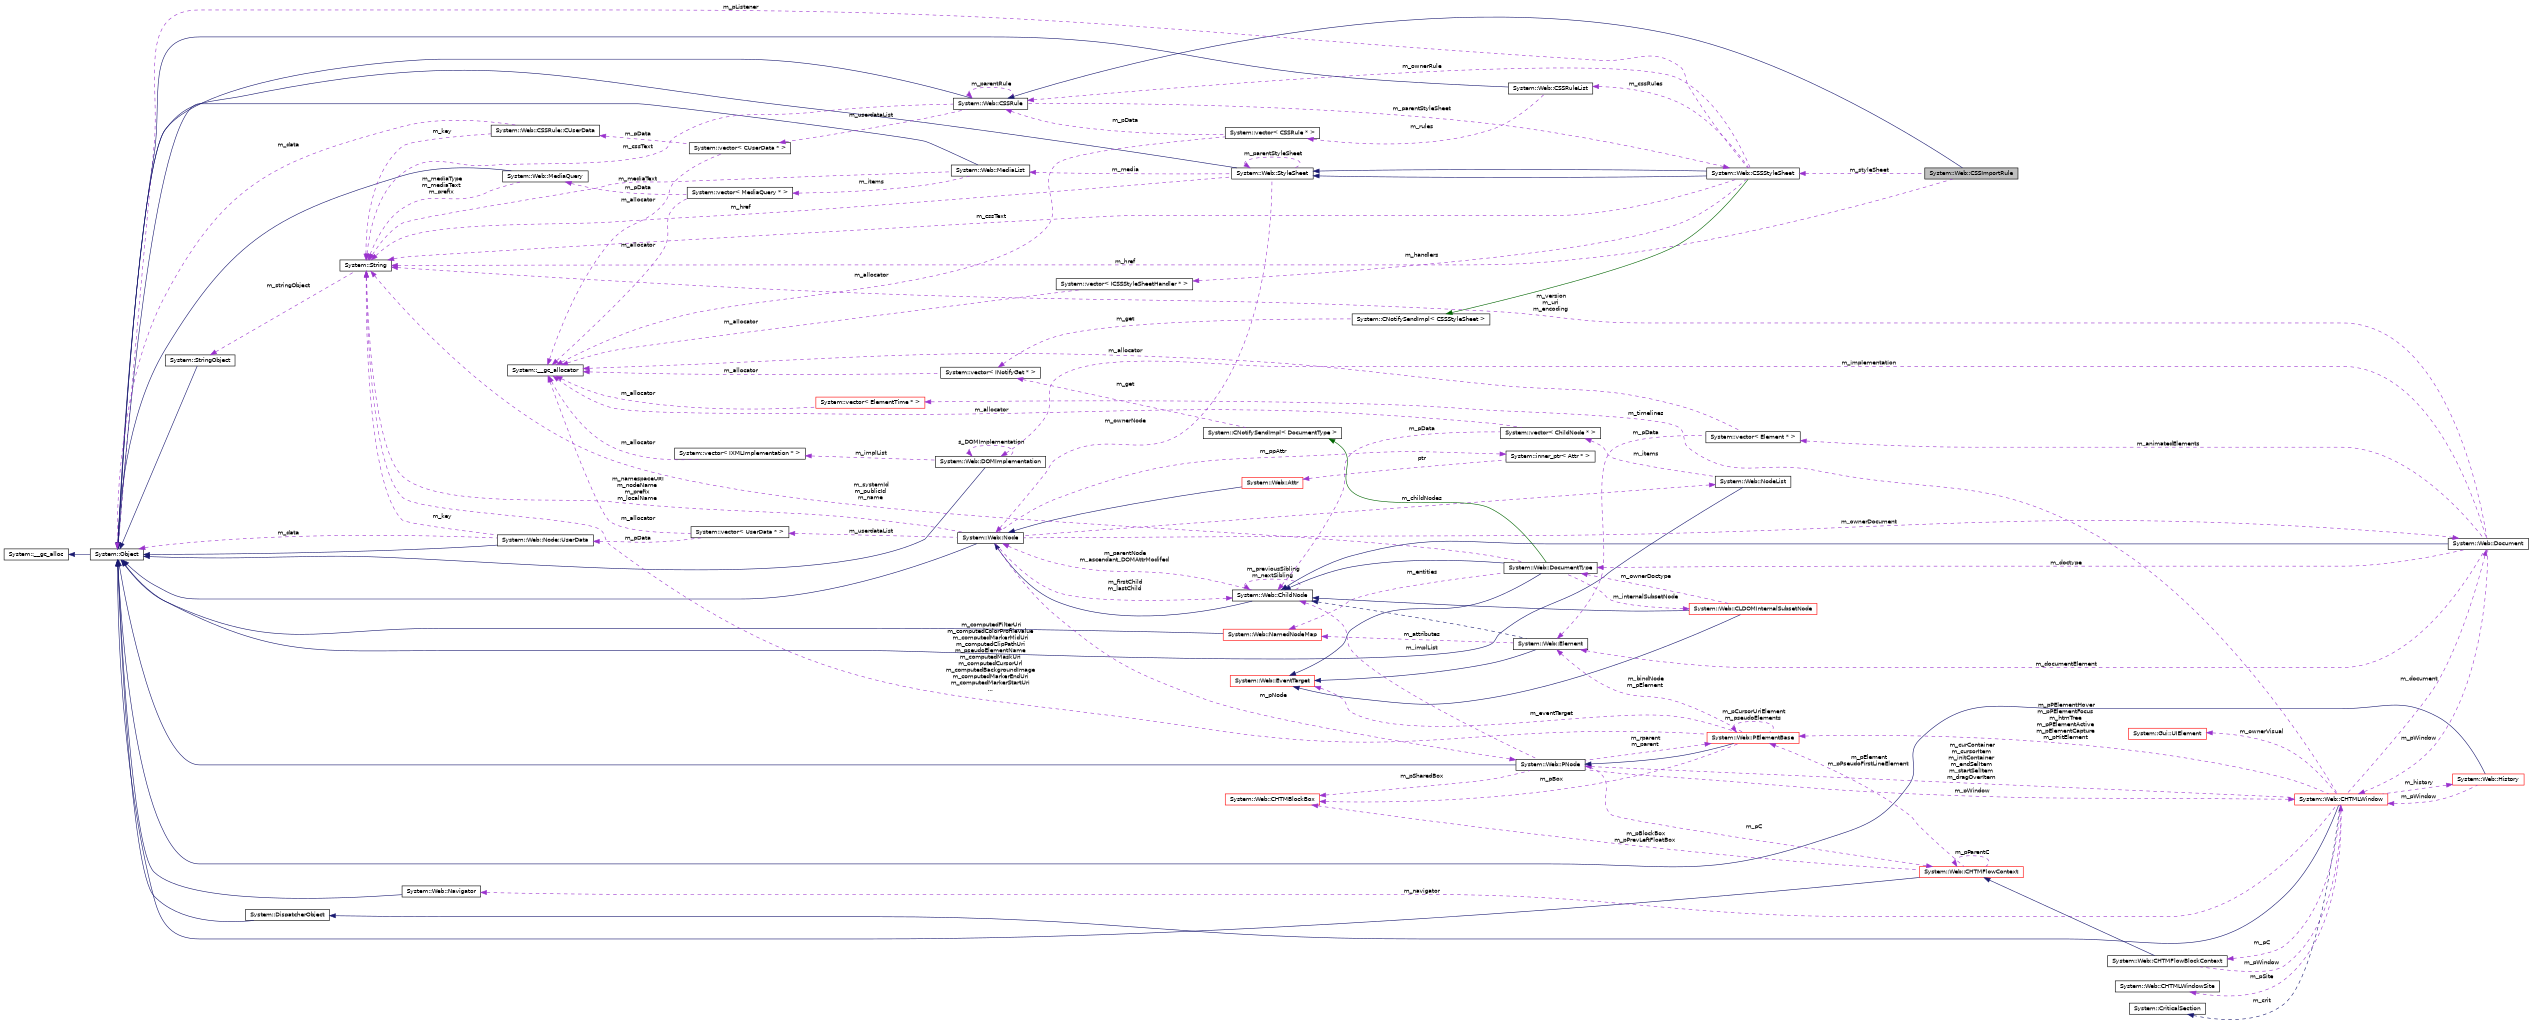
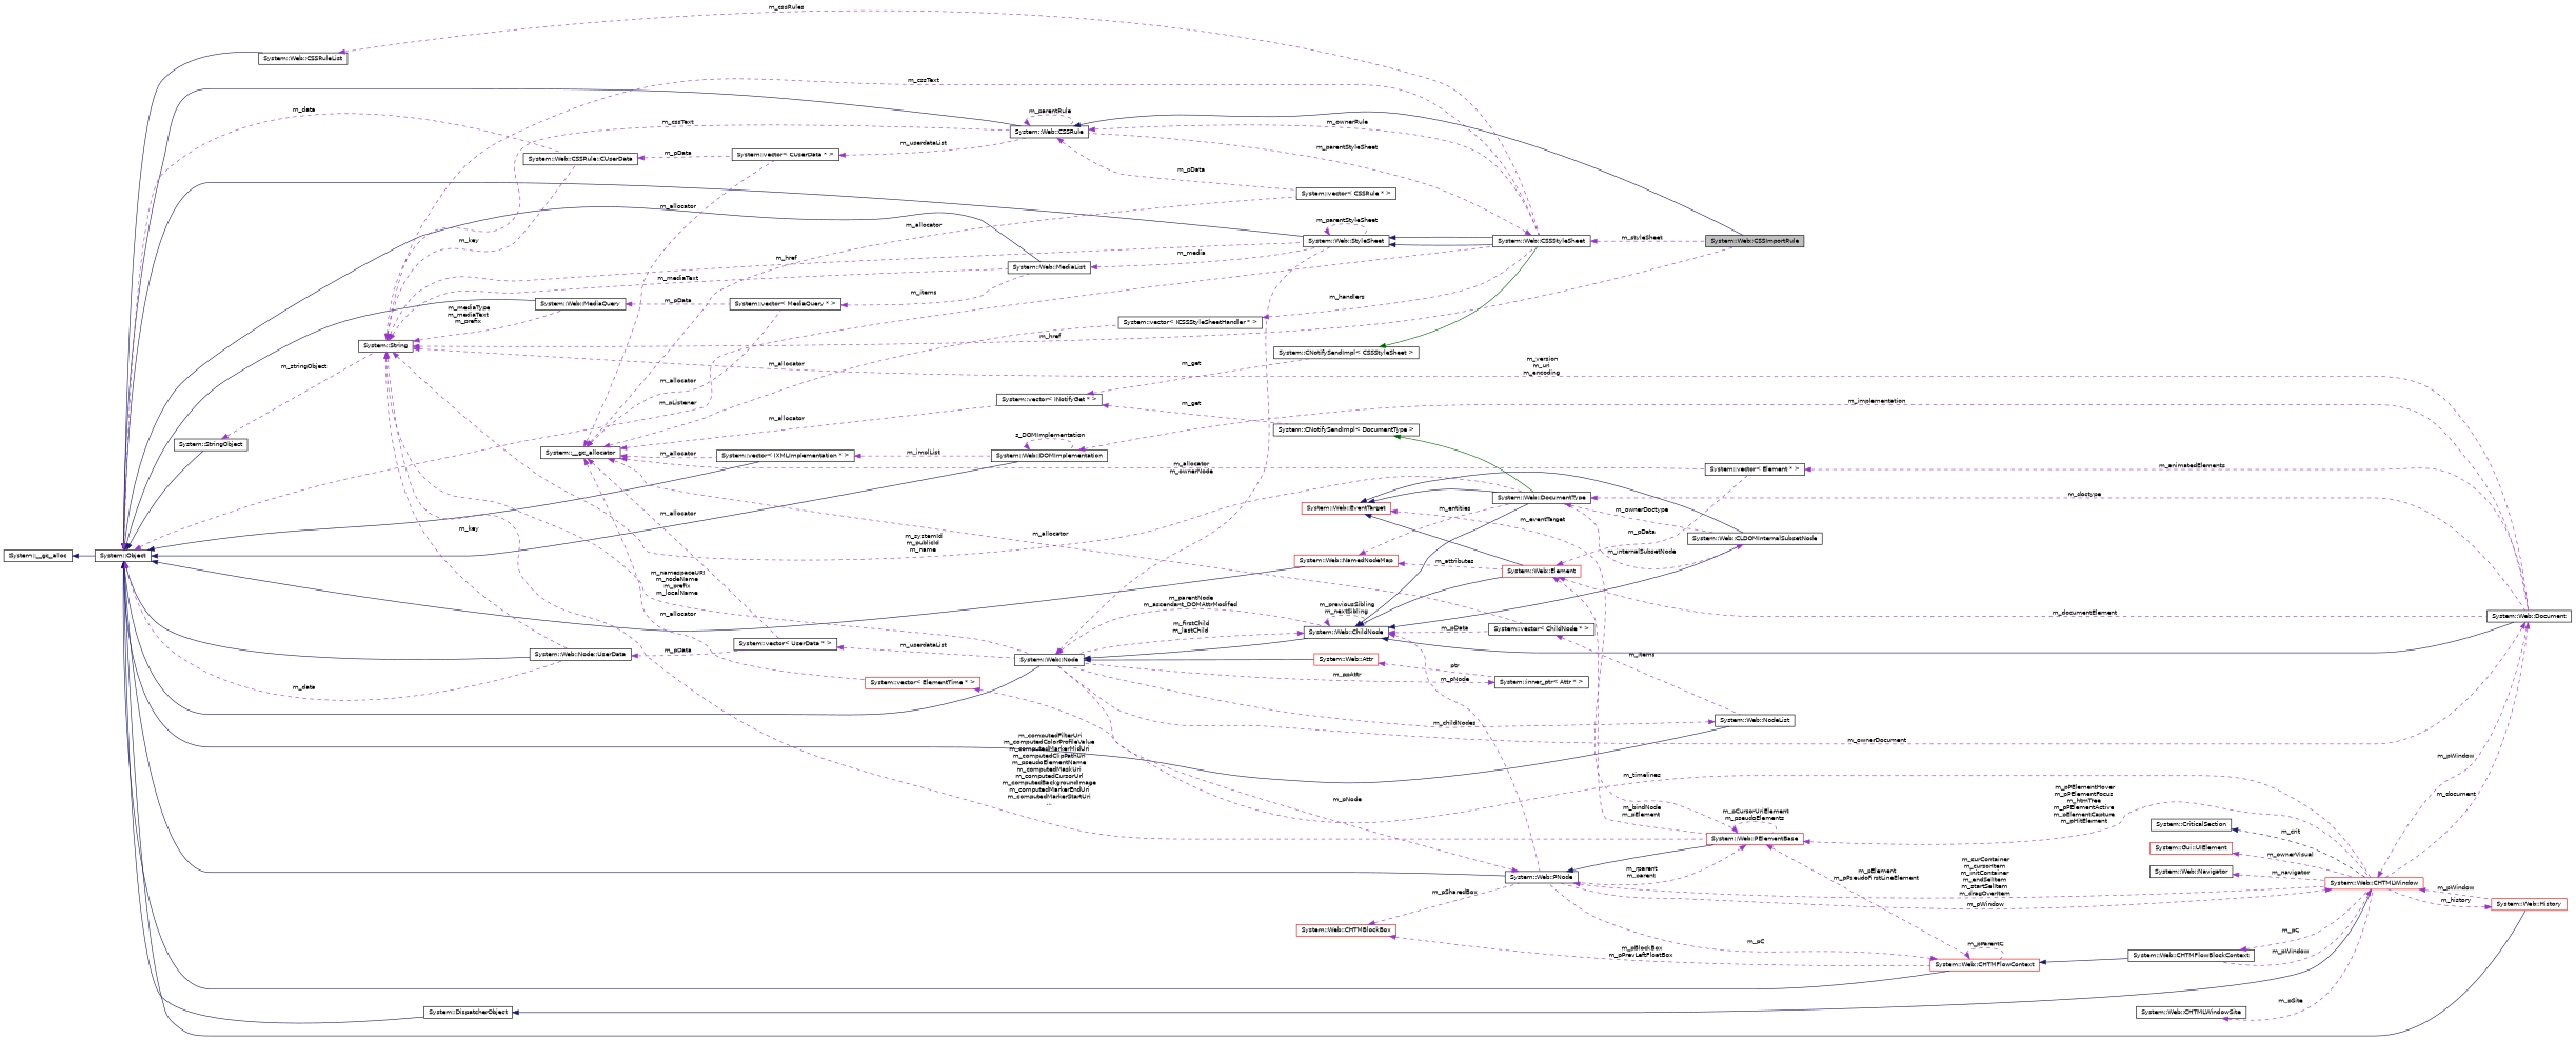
  digraph {
    rankdir=LR
    node [color=black fillcolor=white fontname=Helvetica fontsize=10 shape=record style=filled]
    edge [color=darkorchid3 dir=back fontname=Helvetica fontsize=10 labelfontname=Helvetica labelfontsize=10 style=dashed]
    n1 [fillcolor=grey75 fontcolor=black height=0.2 label="System::Web::CSSImportRule" width=0.4]
    n2 [height=0.2 label="System::Web::CSSRule" width=0.4]
    n3 [height=0.2 label="System::Web::CSSStyleSheet" width=0.4]
    n4 [height=0.2 label="System::vector\< CSSRule * \>" width=0.4]
    n5 [height=0.2 label="System::Web::CSSRuleList" width=0.4]
    n6 [height=0.2 label="System::Object" width=0.4]
    n7 [height=0.2 label="System::StringObject" width=0.4]
    n8 [height=0.2 label="System::Web::StyleSheet" width=0.4]
    n9 [height=0.2 label="System::Web::MediaList" width=0.4]
    n10 [height=0.2 label="System::Web::MediaQuery" width=0.4]
    n11 [height=0.2 label="System::Web::Node" width=0.4]
    n12 [height=0.2 label="System::Web::NodeList" width=0.4]
    n13 [height=0.2 label="System::Web::DOMImplementation" width=0.4]
    n14 [color=red height=0.2 label="System::Web::NamedNodeMap" width=0.4]
    n15 [height=0.2 label="System::DispatcherObject" width=0.4]
    n16 [height=0.2 label="System::Web::Navigator" width=0.4]
    n17 [color=red height=0.2 label="System::Web::History" width=0.4]
    n18 [color=red height=0.2 label="System::Web::CHTMFlowContext" width=0.4]
    n19 [height=0.2 label="System::Web::PNode" width=0.4]
    n20 [height=0.2 label="System::Web::Node::UserData" width=0.4]
    n21 [height=0.2 label="System::Web::CSSRule::CUserData" width=0.4]
    n22 [height=0.2 label="System::String" width=0.4]
    n23 [height=0.2 label="System::vector\< MediaQuery * \>" width=0.4]
    n24 [height=0.2 label="System::Web::ChildNode" width=0.4]
    n25 [color=red height=0.2 label="System::Web::Attr" width=0.4]
    n26 [height=0.2 label="System::Web::Document" width=0.4]
    n27 [height=0.2 label="System::Web::DocumentType" width=0.4]
-   n28 [height=0.2 label="System::Web::Element" width=0.4]
+   n28 [color=red height=0.2 label="System::Web::Element" width=0.4]
    n29 [color=red height=0.2 label="System::Web::CHTMLWindow" width=0.4]
    n30 [height=0.2 label="System::Web::CHTMFlowBlockContext" width=0.4]
    n31 [color=red height=0.2 label="System::Web::PElementBase" width=0.4]
    n32 [height=0.2 label="System::vector\< UserData * \>" width=0.4]
    n33 [height=0.2 label="System::vector\< CUserData * \>" width=0.4]
    n34 [height=0.2 label="System::__gc_alloc" width=0.4]
-   n35 [color=red height=0.2 label="System::Web::CLDOMInternalSubsetNode" width=0.4]
+   n35 [height=0.2 label="System::Web::CLDOMInternalSubsetNode" width=0.4]
    n36 [height=0.2 label="System::__gc_allocator" width=0.4]
    n37 [height=0.2 label="System::vector\< ChildNode * \>" width=0.4]
    n38 [height=0.2 label="System::vector\< IXMLImplementation * \>" width=0.4]
    n39 [height=0.2 label="System::vector\< INotifyGet * \>" width=0.4]
    n40 [height=0.2 label="System::vector\< Element * \>" width=0.4]
    n41 [color=red height=0.2 label="System::vector\< ElementTime * \>" width=0.4]
    n42 [height=0.2 label="System::vector\< ICSSStyleSheetHandler * \>" width=0.4]
    n43 [height=0.2 label="System::CNotifySendImpl\< DocumentType \>" width=0.4]
    n44 [height=0.2 label="System::CNotifySendImpl\< CSSStyleSheet \>" width=0.4]
    n45 [height=0.2 label="System::inner_ptr\< Attr * \>" width=0.4]
    n46 [color=red height=0.2 label="System::Web::EventTarget" width=0.4]
    n47 [height=0.2 label="System::Web::CHTMLWindowSite" width=0.4]
    n48 [height=0.2 label="System::CriticalSection" width=0.4]
    n49 [color=red height=0.2 label="System::Gui::UIElement" width=0.4]
    n50 [color=red height=0.2 label="System::Web::CHTMBlockBox" width=0.4]
    n2 -> n1 [color=midnightblue style=solid]
    n2 -> n2 [label=" m_parentRule"]
    n2 -> n3 [label=" m_ownerRule"]
    n2 -> n4 [label=" m_pData"]
    n3 -> n1 [label=" m_styleSheet"]
    n3 -> n2 [label=" m_parentStyleSheet"]
-   n4 -> n5 [label=" m_rules"]
    n5 -> n3 [label=" m_cssRules"]
    n6 -> n2 [color=midnightblue style=solid]
    n6 -> n3 [label=" m_pListener"]
    n6 -> n5 [color=midnightblue style=solid]
    n6 -> n7 [color=midnightblue style=solid]
    n6 -> n8 [color=midnightblue style=solid]
    n6 -> n9 [color=midnightblue style=solid]
    n6 -> n10 [color=midnightblue style=solid]
    n6 -> n11 [color=midnightblue style=solid]
    n6 -> n12 [color=midnightblue style=solid]
    n6 -> n13 [color=midnightblue style=solid]
    n6 -> n14 [color=midnightblue style=solid]
    n6 -> n15 [color=midnightblue style=solid]
-   n6 -> n16 [color=midnightblue style=solid]
+   n6 -> n38 [color=midnightblue style=solid]
    n6 -> n17 [color=midnightblue style=solid]
    n6 -> n18 [color=midnightblue style=solid]
    n6 -> n19 [color=midnightblue style=solid]
    n6 -> n20 [color=midnightblue style=solid]
    n6 -> n20 [label=" m_data"]
    n6 -> n21 [label=" m_data"]
    n7 -> n22 [label=" m_stringObject"]
    n8 -> n3 [color=midnightblue style=solid]
    n8 -> n3 [color=midnightblue style=solid]
    n8 -> n8 [label=" m_parentStyleSheet"]
    n9 -> n8 [label=" m_media"]
    n10 -> n23 [label=" m_pData"]
    n11 -> n8 [label=" m_ownerNode"]
    n11 -> n24 [color=midnightblue style=solid]
    n11 -> n24 [label=" m_parentNode\nm_ascendant_DOMAttrModifed"]
    n11 -> n25 [color=midnightblue style=solid]
    n12 -> n11 [label=" m_childNodes"]
    n13 -> n13 [label=" s_DOMImplementation"]
    n13 -> n26 [label=" m_implementation"]
    n14 -> n27 [label=" m_entities"]
    n14 -> n28 [label=" m_attributes"]
    n15 -> n29 [color=midnightblue style=solid]
    n16 -> n29 [label=" m_navigator"]
    n17 -> n29 [label=" m_history"]
    n18 -> n18 [label=" m_pParentC"]
    n18 -> n19 [label=" m_pC"]
    n18 -> n30 [color=midnightblue style=solid]
    n19 -> n11 [label=" m_pNode"]
    n19 -> n29 [label=" m_curContainer\nm_cursorItem\nm_initContainer\nm_endSelItem\nm_startSelItem\nm_dragOverItem"]
    n19 -> n31 [color=midnightblue style=solid]
    n20 -> n32 [label=" m_pData"]
    n21 -> n33 [label=" m_pData"]
    n22 -> n1 [label=" m_href"]
    n22 -> n2 [label=" m_cssText"]
    n22 -> n3 [label=" m_cssText"]
    n22 -> n8 [label=" m_href"]
    n22 -> n9 [label=" m_mediaText"]
    n22 -> n10 [label=" m_mediaType\nm_mediaText\nm_prefix"]
    n22 -> n11 [label=" m_namespaceURI\nm_nodeName\nm_prefix\nm_localName"]
    n22 -> n20 [label=" m_key"]
    n22 -> n21 [label=" m_key"]
    n22 -> n26 [label=" m_version\nm_uri\nm_encoding"]
    n22 -> n27 [label=" m_systemId\nm_publicId\nm_name"]
    n22 -> n31 [label=" m_computedFilterUri\nm_computedColorProfileValue\nm_computedMarkerMidUri\nm_computedClipPathUri\nm_pseudoElementName\nm_computedMaskUri\nm_computedCursorUrl\nm_computedBackgroundImage\nm_computedMarkerEndUri\nm_computedMarkerStartUri\n..."]
    n23 -> n9 [label=" m_items"]
    n24 -> n11 [label=" m_firstChild\nm_lastChild"]
-   n24 -> n19 [label=" m_implList"]
+   n24 -> n19 [label=" m_pNode"]
    n24 -> n24 [label=" m_previousSibling\nm_nextSibling"]
    n24 -> n26 [color=midnightblue style=solid]
    n24 -> n27 [color=midnightblue style=solid]
-   n24 -> n28 [color=midnightblue]
+   n24 -> n28 [color=midnightblue style=solid]
    n24 -> n35 [color=midnightblue style=solid]
    n24 -> n37 [label=" m_pData"]
    n25 -> n45 [label=" ptr"]
    n26 -> n11 [label=" m_ownerDocument"]
    n26 -> n29 [label=" m_document"]
    n27 -> n26 [label=" m_doctype"]
    n27 -> n35 [label=" m_ownerDoctype"]
    n28 -> n26 [label=" m_documentElement"]
    n28 -> n31 [label=" m_bindNode\nm_pElement"]
    n28 -> n40 [label=" m_pData"]
    n29 -> n17 [label=" m_pWindow"]
    n29 -> n19 [label=" m_pWindow"]
    n29 -> n26 [label=" m_pWindow"]
    n29 -> n30 [label=" m_pWindow"]
    n30 -> n29 [label=" m_pC"]
    n31 -> n18 [label=" m_pElement\nm_pPseudoFirstLineElement"]
    n31 -> n19 [label=" m_rparent\nm_parent"]
    n31 -> n29 [label=" m_pPElementHover\nm_pPElementFocus\nm_htmTree\nm_pPElementActive\nm_pElementCapture\nm_pHitElement"]
    n31 -> n31 [label=" m_pCursorUriElement\nm_pseudoElements"]
    n32 -> n11 [label=" m_userdataList"]
    n33 -> n2 [label=" m_userdataList"]
    n34 -> n6 [color=midnightblue style=solid]
    n35 -> n27 [label=" m_internalSubsetNode"]
    n36 -> n4 [label=" m_allocator"]
    n36 -> n23 [label=" m_allocator"]
    n36 -> n32 [label=" m_allocator"]
    n36 -> n33 [label=" m_allocator"]
    n36 -> n37 [label=" m_allocator"]
    n36 -> n38 [label=" m_allocator"]
    n36 -> n39 [label=" m_allocator"]
    n36 -> n40 [label=" m_allocator"]
    n36 -> n41 [label=" m_allocator"]
    n36 -> n42 [label=" m_allocator"]
    n37 -> n12 [label=" m_items"]
    n38 -> n13 [label=" m_implList"]
    n39 -> n43 [label=" m_get"]
    n39 -> n44 [label=" m_get"]
    n40 -> n26 [label=" m_animatedElements"]
    n41 -> n29 [label=" m_timelines"]
    n42 -> n3 [label=" m_handlers"]
    n43 -> n27 [color=darkgreen style=solid]
    n44 -> n3 [color=darkgreen style=solid]
    n45 -> n11 [label=" m_ppAttr"]
    n46 -> n27 [color=midnightblue style=solid]
    n46 -> n28 [color=midnightblue style=solid]
    n46 -> n31 [label=" m_eventTarget"]
    n46 -> n35 [color=midnightblue style=solid]
    n47 -> n29 [label=" m_pSite"]
    n48 -> n29 [color=midnightblue label=" m_crit"]
    n49 -> n29 [label=" m_ownerVisual"]
    n50 -> n18 [label=" m_pBlockBox\nm_pPrevLeftFloatBox"]
    n50 -> n19 [label=" m_pSharedBox"]
-   n50 -> n31 [label=" m_pBox"]
  }
